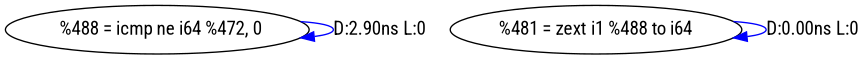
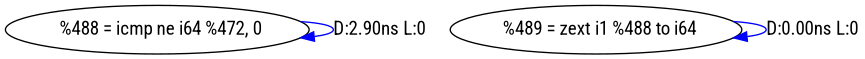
  digraph {
    fontname="Roboto Condensed"
    node [fontname="Roboto Condensed"]
    edge [color=blue fontname="Roboto Condensed"]
    n1 [label="  %488 = icmp ne i64 %472, 0"]
-   n2 [label="%481 = zext i1 %488 to i64"]
+   n2 [label="  %489 = zext i1 %488 to i64"]
    n1 -> n1 [label="D:2.90ns L:0"]
    n2 -> n2 [label="D:0.00ns L:0"]
  }
